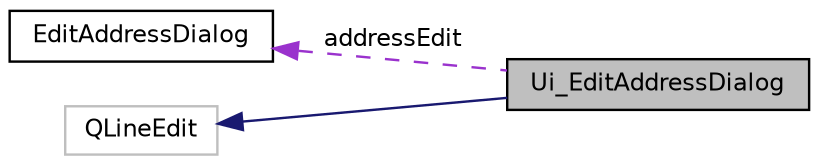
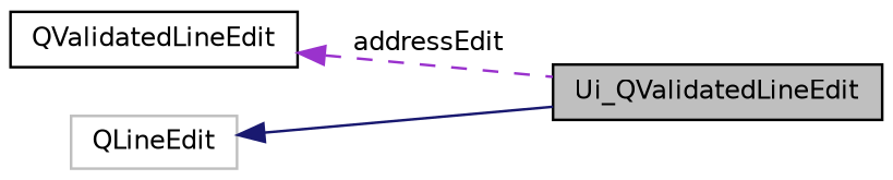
  digraph {
    rankdir=LR
    node [color=black fillcolor=white fontname=Helvetica fontsize=10 shape=record style=filled]
    edge [dir=back fontname=Helvetica fontsize=10 labelfontname=Helvetica labelfontsize=10]
-   n1 [fillcolor=grey75 fontcolor=black height=0.2 label=Ui_EditAddressDialog width=0.4]
-   n2 [height=0.2 label=EditAddressDialog width=0.4]
+   n1 [fillcolor=grey75 fontcolor=black height=0.2 label=Ui_QValidatedLineEdit width=0.4]
+   n2 [height=0.2 label=QValidatedLineEdit width=0.4]
    n3 [color=grey75 height=0.2 label=QLineEdit width=0.4]
    n2 -> n1 [color=darkorchid3 label=" addressEdit" style=dashed]
    n3 -> n1 [color=midnightblue style=solid]
  }
